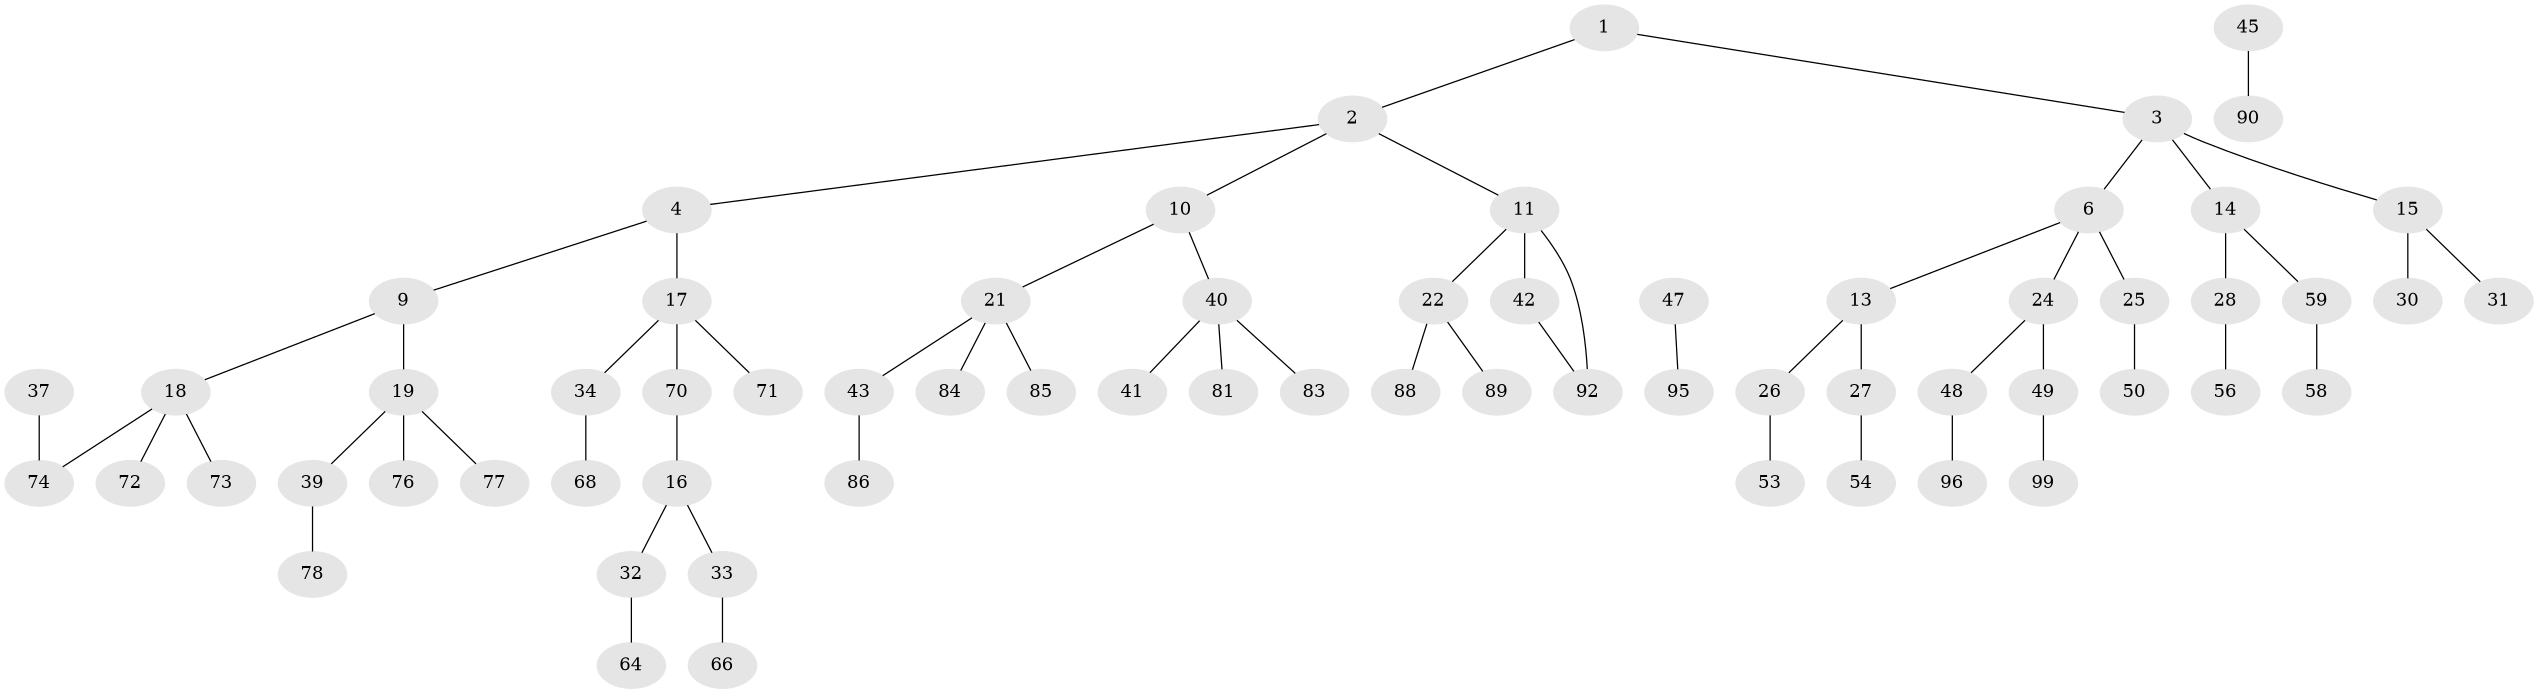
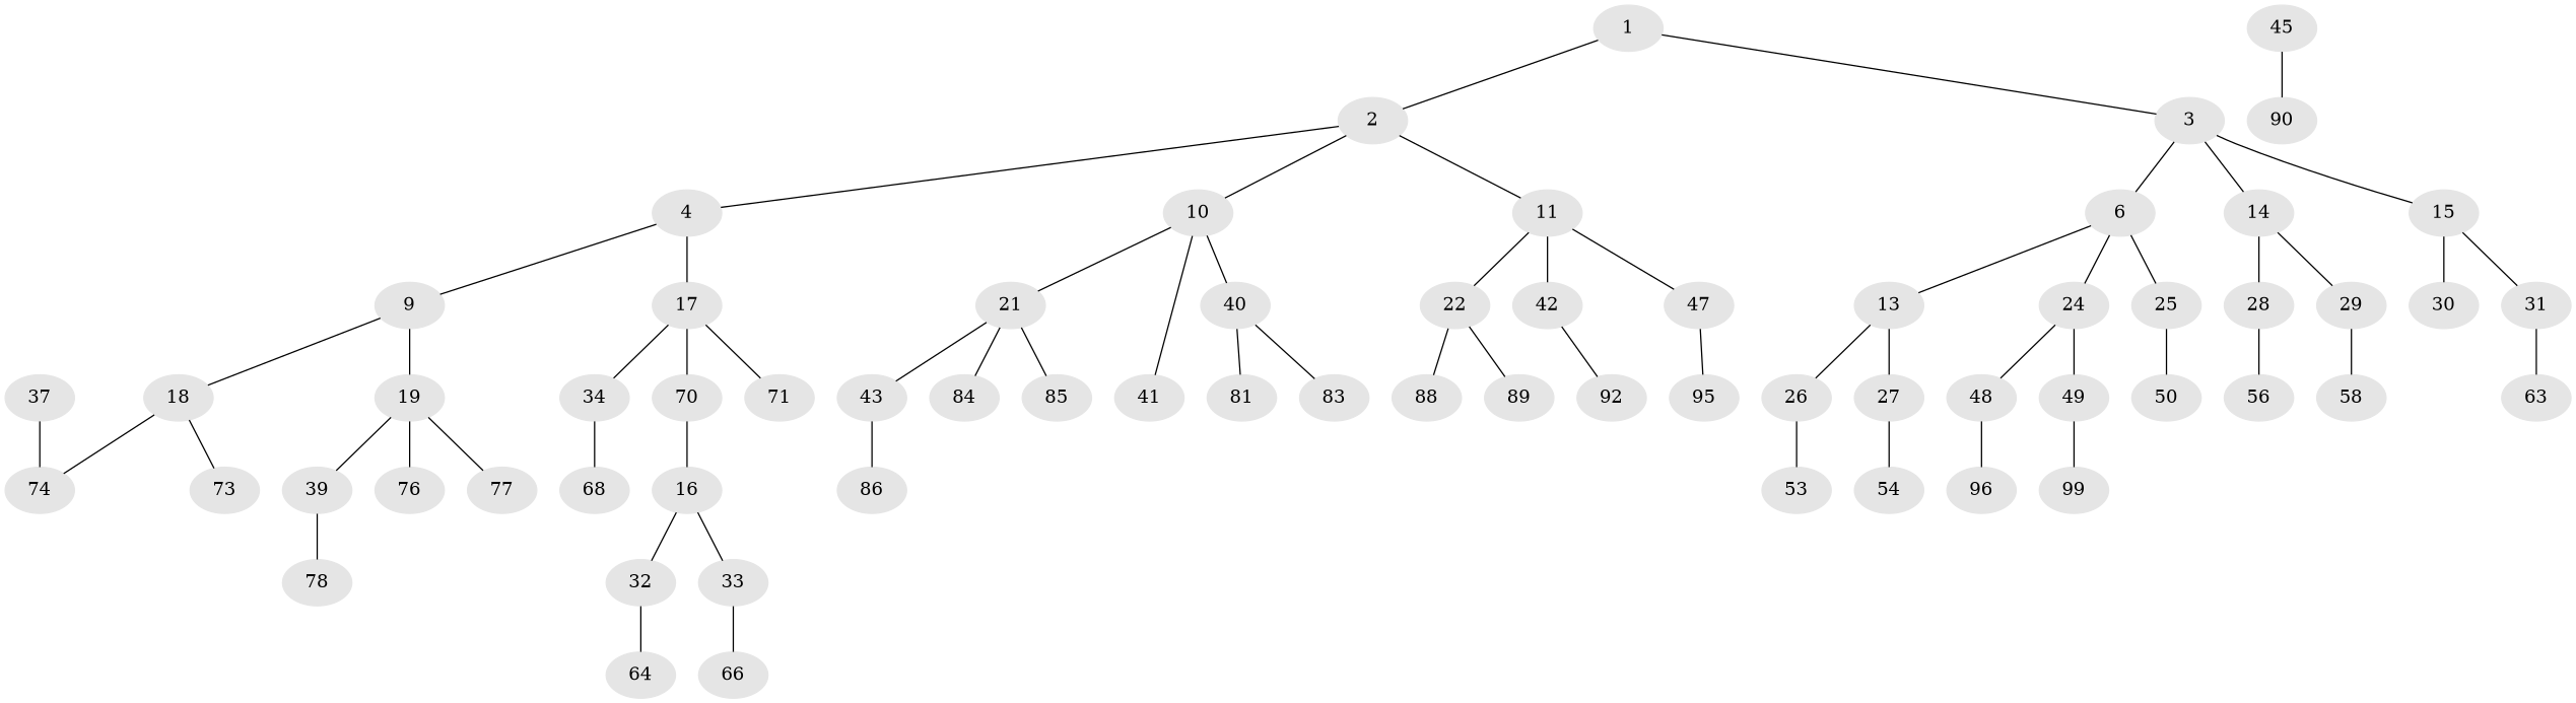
  graph {
    node [color=gray90 latent=0.166667 style=filled]
    2 [latent=1 super="+5"]
    4 [latent=0.5 super="+8"]
    10 [latent=0.333333 super="+20"]
    11 [latent=0.333333 super="+23"]
    1 [latent=""]
    3 [latent=1 super="+7"]
    6 [latent=0.5 super="+12"]
    14 [latent=0.333333]
    15 [latent=0.333333]
    9 [latent=0.333333]
    17 [latent=0.25 super="+35"]
    21 [latent=0.25 super="+42"]
    40 [latent=0.2 super="+80"]
    41 [latent=0.2 super="+82"]
    22 [latent=0.25 super="+44"]
    n16 [label=42 latent=0.2 super="+93"]
    47 [latent=0.2 super="+94"]
    13 [latent=0.333333]
    24 [latent=0.25]
    25 [latent=0.25 super="+51"]
    28 [latent=0.25 super="+57"]
-   29 [latent=0.25 super="+59" label=59]
+   29 [latent=0.25 super="+59"]
    30 [latent=0.25 super="+60"]
    31 [latent=0.25 super="+62"]
    18 [latent=0.25 super="+36"]
    19 [latent=0.25 super="+38"]
    16 [latent=0.25]
    32 [latent=0.2 super="+65"]
    33 [latent=0.2 super="+67"]
    34 [latent=0.2 super="+69"]
    70
    71
    26 [latent=0.25 super="+52"]
    27 [latent=0.25 super="+55"]
    48 [latent=0.2 super="+97"]
    49 [latent=0.2 super="+98"]
    50 [latent=0.2 super="+100"]
-   72
    73
    74
    39 [latent=0.2 super="+79"]
    76
    77
    43 [latent=0.2 super="+87"]
    84
    85
    81
    83
    88
    89
    92
    95
    53 [latent=0.2]
    54 [latent=0.2]
    56 [latent=0.2]
    58 [latent=0.2]
+   63 [latent=0.2]
    64
    66
    68
    37 [latent=0.2 super="+75"]
    78
    86
    45 [latent=0.2 super="+91"]
    90
    96
    99
    2 -- 4
    2 -- 10
    2 -- 11
    4 -- 9
    4 -- 17
    10 -- 21
    10 -- 40
-   40 -- 41
+   10 -- 41
    11 -- 22
    11 -- n16
-   11 -- 92
+   11 -- 47
    1 -- 2
    1 -- 3
    3 -- 6
    3 -- 14
    3 -- 15
    6 -- 13
    6 -- 24
    6 -- 25
    14 -- 28
    14 -- 29
    15 -- 30
    15 -- 31
    9 -- 18
    9 -- 19
    17 -- 34
    17 -- 70
    17 -- 71
    21 -- 43
    21 -- 84
    21 -- 85
    40 -- 81
    40 -- 83
    22 -- 88
    22 -- 89
    n16 -- 92
    47 -- 95
    13 -- 26
    13 -- 27
    24 -- 48
    24 -- 49
    25 -- 50
    28 -- 56
    29 -- 58
-   18 -- 72
+   31 -- 63
    18 -- 73
    18 -- 74
    19 -- 39
    19 -- 76
    19 -- 77
    16 -- 32
    16 -- 33
    32 -- 64
    33 -- 66
    34 -- 68
    70 -- 16
    26 -- 53
    27 -- 54
    48 -- 96
    49 -- 99
    39 -- 78
    43 -- 86
    37 -- 74
    45 -- 90
  }
